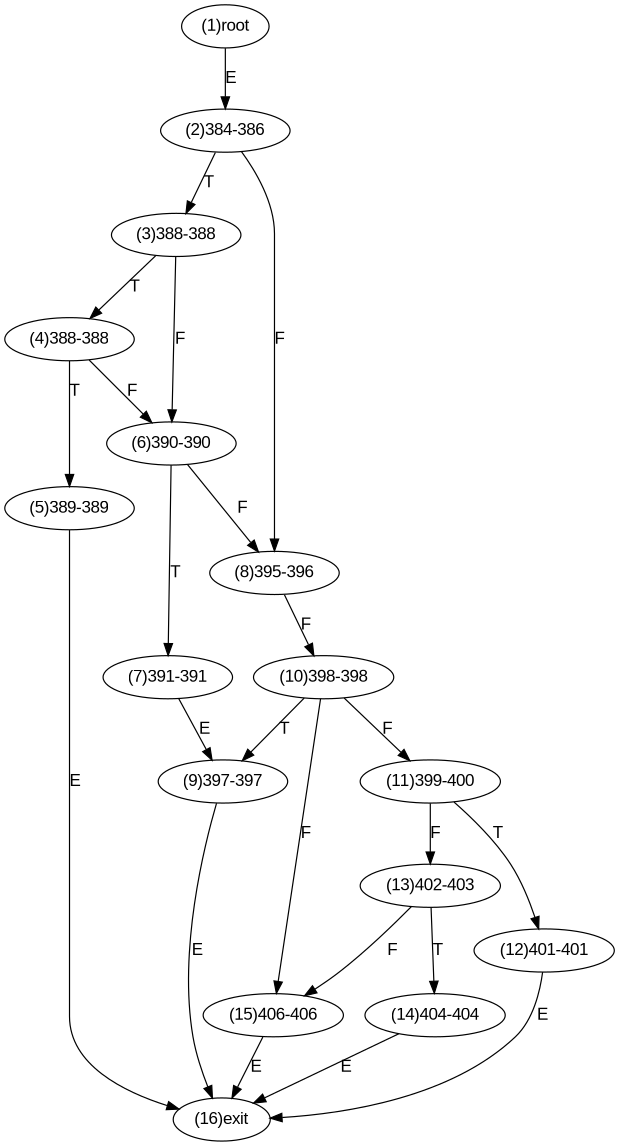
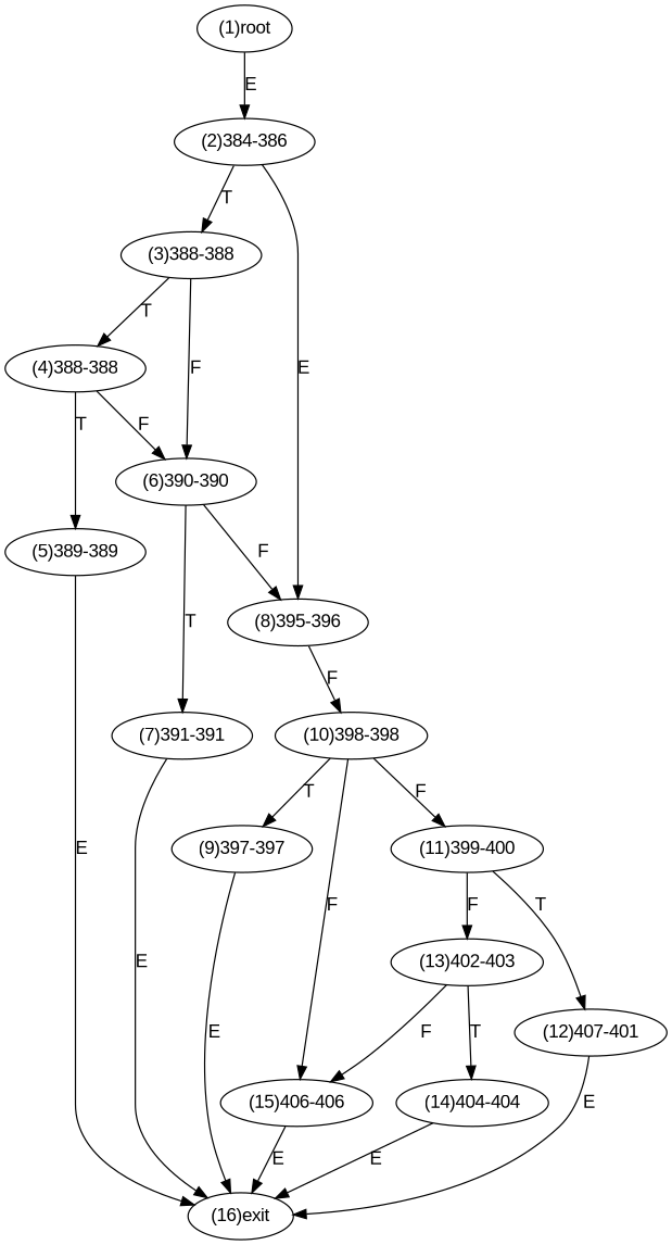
  digraph {
    fontname="Liberation Sans"
    node [fontname="Liberation Sans"]
    edge [fontname="Liberation Sans"]
    n1 [label="(1)root"]
    n2 [label="(2)384-386"]
    n3 [label="(3)388-388"]
    n4 [label="(8)395-396"]
    n5 [label="(4)388-388"]
    n6 [label="(6)390-390"]
    n7 [label="(10)398-398"]
    n8 [label="(5)389-389"]
    n9 [label="(7)391-391"]
    n10 [label="(16)exit"]
    n11 [label="(9)397-397"]
    n12 [label="(11)399-400"]
    n13 [label="(15)406-406"]
-   n14 [label="(12)401-401"]
+   n14 [label="(12)407-401"]
    n15 [label="(13)402-403"]
    n16 [label="(14)404-404"]
    n1 -> n2 [label=E]
    n2 -> n3 [label=T]
-   n2 -> n4 [label=F]
+   n2 -> n4 [label=E]
    n3 -> n5 [label=T]
    n3 -> n6 [label=F]
    n4 -> n7 [label=F]
    n5 -> n6 [label=F]
    n5 -> n8 [label=T]
    n6 -> n4 [label=F]
    n6 -> n9 [label=T]
    n7 -> n11 [label=T]
    n7 -> n12 [label=F]
    n7 -> n13 [label=F]
    n8 -> n10 [label=E]
-   n9 -> n11 [label=E]
+   n9 -> n10 [label=E]
    n11 -> n10 [label=E]
    n12 -> n14 [label=T]
    n12 -> n15 [label=F]
    n13 -> n10 [label=E]
    n14 -> n10 [label=E]
    n15 -> n13 [label=F]
    n15 -> n16 [label=T]
    n16 -> n10 [label=E]
  }
